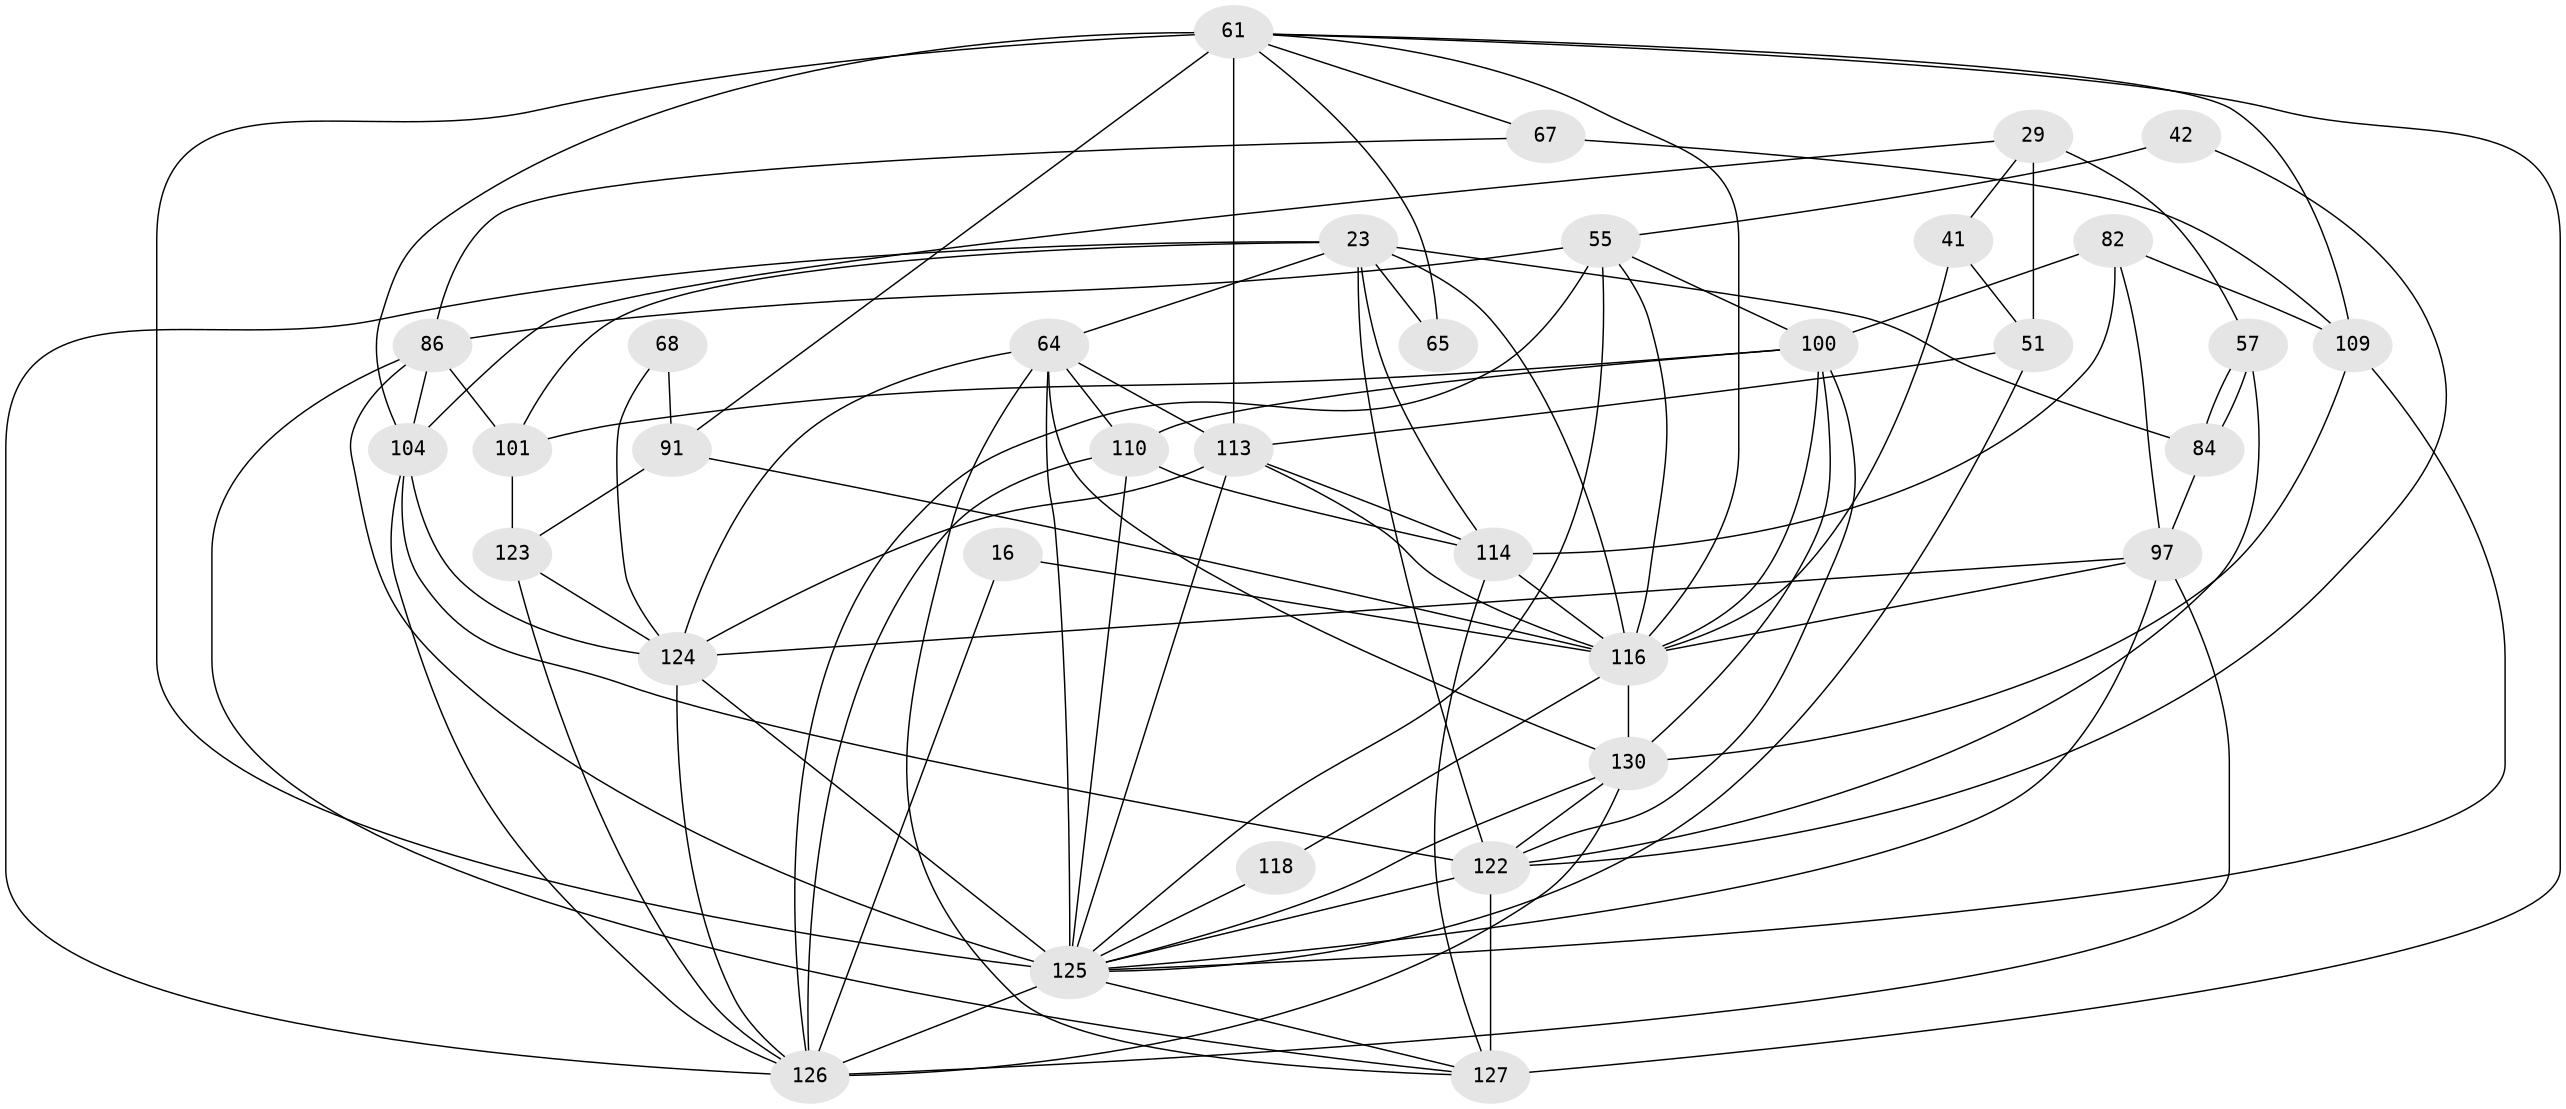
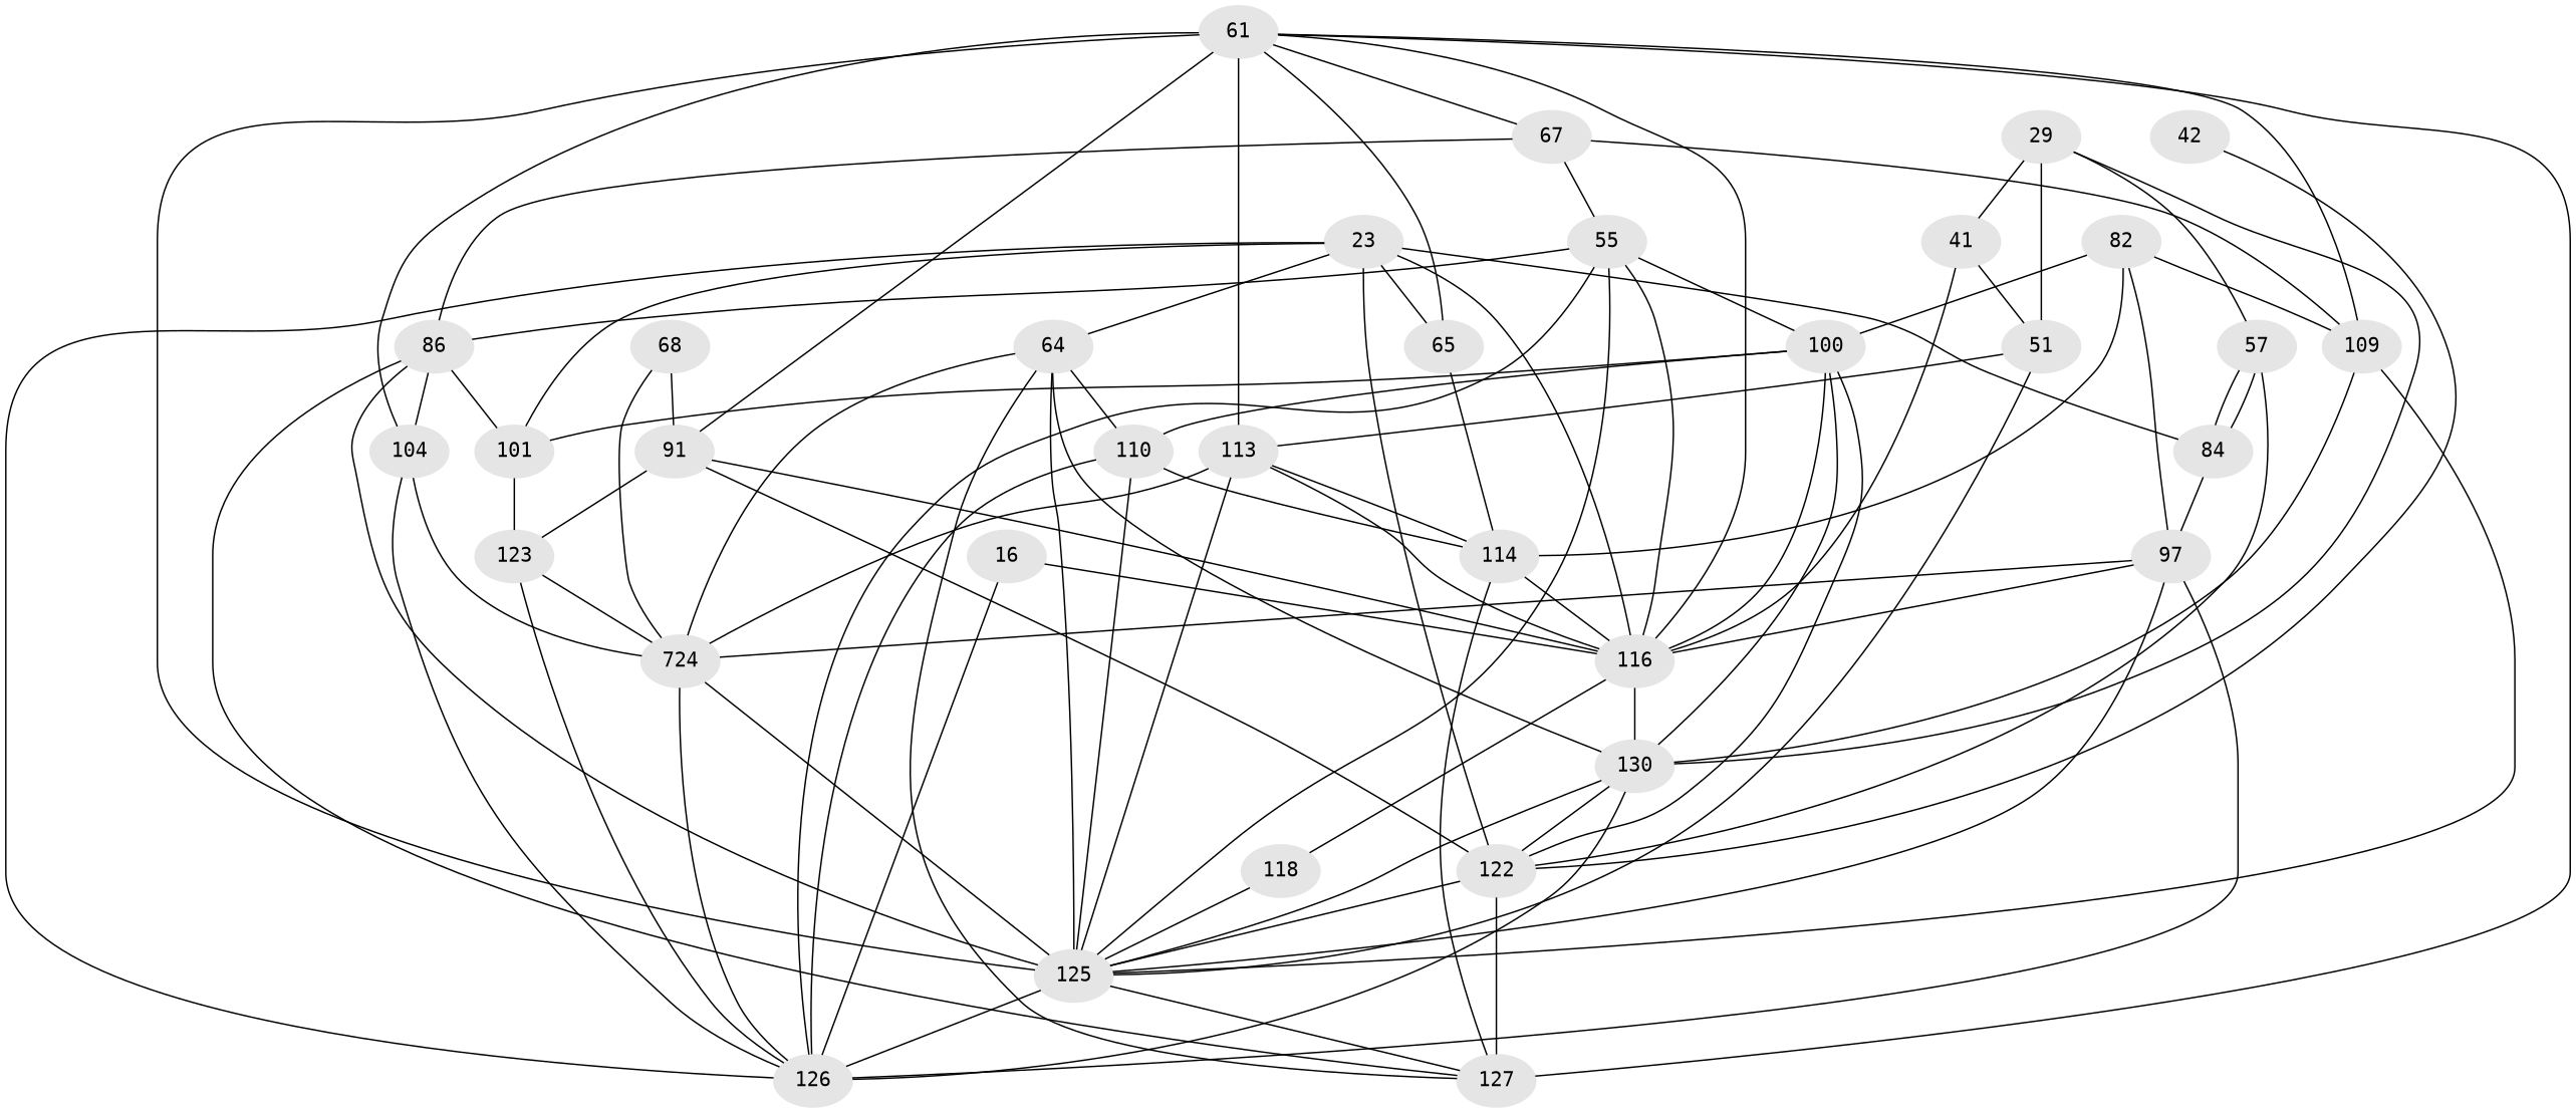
  graph {
    fontname="DejaVu Sans Mono"
    node [color=gray90 fontname="DejaVu Sans Mono" style=filled]
    edge [fontname="DejaVu Sans Mono"]
    116 [super="+45+94"]
    n2 [label=130 super="+13+87+36+119+85"]
    118
    16
    126 [super="+56+92"]
    97 [super="+39"]
    84
    122 [super="+105+82+115"]
    125 [super="+6+44+121"]
    23 [super="+12"]
    64 [super="+59"]
    65 [super="+32"]
    101
    114 [super="+30+111"]
    113 [super="+50+58"]
    127 [super="+99+79+66"]
    110 [super="+95+106"]
-   124 [super="+107+103+78"]
+   124 [super="+107+103+78" label=724]
    123 [super="+96"]
    41 [super="+27"]
    51 [super="+20"]
    29
    57
    104 [super="+81"]
    55 [super="+54"]
    86 [super="+34+31+77"]
    100 [super="+25"]
    42
    61 [super="+52"]
    67
    91 [super="+80"]
    109 [super="+24"]
    68
    n34 [label=82 super="+63"]
    116 -- n2
    116 -- 118
    n2 -- 126 [weight=3]
    n2 -- 122
    n2 -- 125 [weight=2]
    118 -- 125
    16 -- 116
    16 -- 126
    97 -- 116 [weight=2]
    97 -- 126
    97 -- 125
    97 -- 124
    84 -- 97 [weight=2]
    122 -- 125 [weight=3]
    122 -- 127 [weight=5]
    125 -- 126
    125 -- 127
    23 -- 116 [weight=2]
    23 -- 126
    23 -- 84
    23 -- 122 [weight=2]
    23 -- 64 [weight=3]
    23 -- 65 [weight=3]
    23 -- 101
-   23 -- 114 [weight=2]
+   65 -- 114 [weight=2]
    64 -- n2 [weight=4]
    64 -- 125
-   64 -- 113 [weight=2]
    64 -- 127 [weight=2]
    64 -- 110
    64 -- 124
    101 -- 123
    114 -- 116
    114 -- 127
    113 -- 116
    113 -- 125
    113 -- 114
    113 -- 124 [weight=6]
    110 -- 126
    110 -- 125 [weight=2]
    110 -- 114 [weight=3]
    124 -- 126
    124 -- 125 [weight=5]
    123 -- 126
    123 -- 124 [weight=2]
    41 -- 116
    41 -- 51 [weight=2]
    51 -- 125
    51 -- 113 [weight=2]
    29 -- 41
    29 -- 51 [weight=2]
    29 -- 57
-   29 -- 104
+   29 -- n2
    57 -- 84
    57 -- 84
    57 -- 122
    104 -- 126
    104 -- 124
    55 -- 116
    55 -- 126 [weight=2]
    55 -- 125
    55 -- 86
    55 -- 100
    86 -- 125 [weight=3]
    86 -- 101
    86 -- 127 [weight=2]
    86 -- 104 [weight=3]
    100 -- 116
    100 -- n2 [weight=2]
    100 -- 122 [weight=2]
    100 -- 101
    100 -- 110
    42 -- 122
-   42 -- 55
+   67 -- 55
    61 -- 116
    61 -- 125 [weight=4]
    61 -- 65
    61 -- 113
    61 -- 127 [weight=4]
    61 -- 104 [weight=2]
    61 -- 67
    61 -- 91 [weight=2]
    61 -- 109
    67 -- 86 [weight=2]
    67 -- 109 [weight=2]
    91 -- 116
-   104 -- 122
+   91 -- 122
    91 -- 123
    109 -- n2
    109 -- 125
    68 -- 124
    68 -- 91
    n34 -- 97
    n34 -- 114
    n34 -- 100
    n34 -- 109
  }
